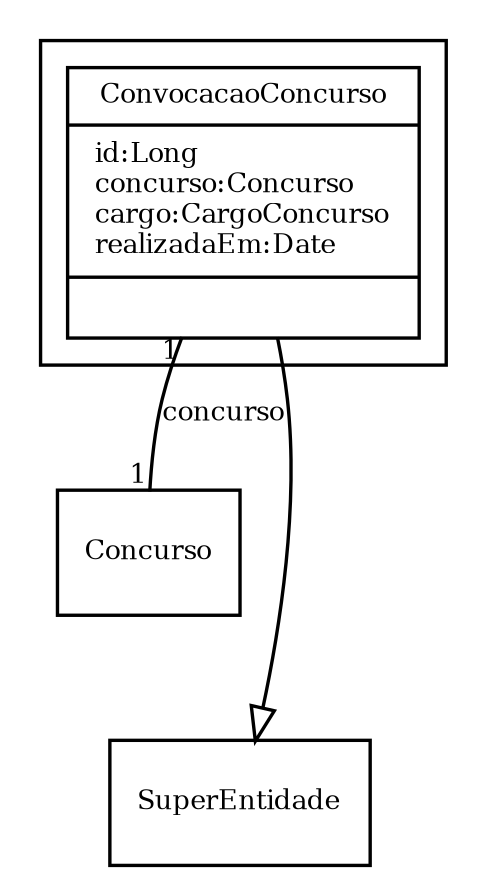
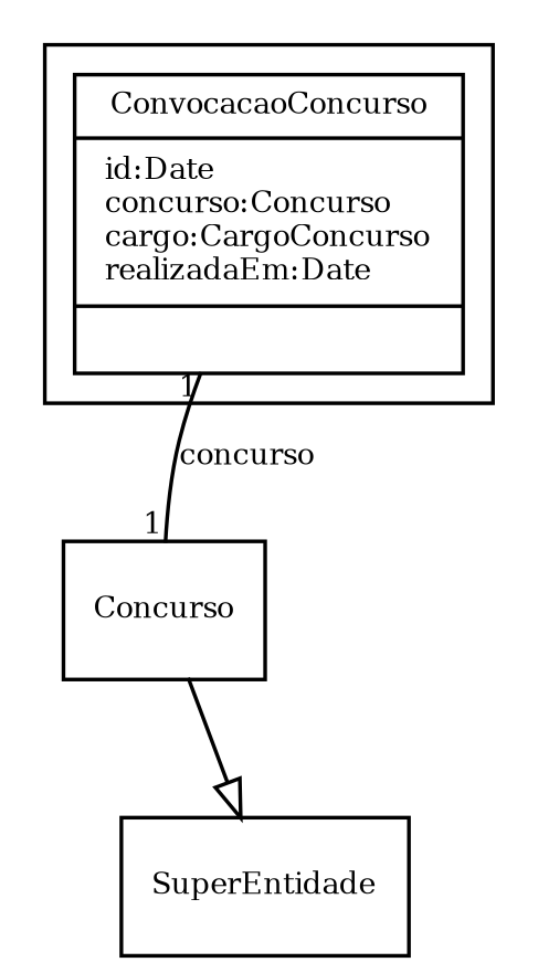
  digraph {
    fontname="Times-Roman"
    fontsize=8
    node [fontname="Times-Roman" fontsize=8 shape=record]
    edge [fontname="Times-Roman" fontsize=8]
-   n1 [label="{ConvocacaoConcurso|id:Long\lconcurso:Concurso\lcargo:CargoConcurso\lrealizadaEm:Date\l|\l}"]
+   n1 [label="{ConvocacaoConcurso|id:Date\lconcurso:Concurso\lcargo:CargoConcurso\lrealizadaEm:Date\l|\l}"]
    Concurso
    SuperEntidade
    subgraph cluster_1 {
      n1
    }
    n1 -> Concurso [arrowhead=none headlabel=1 label=concurso taillabel=1]
-   n1 -> SuperEntidade [arrowhead=empty]
+   Concurso -> SuperEntidade [arrowhead=empty]
  }
